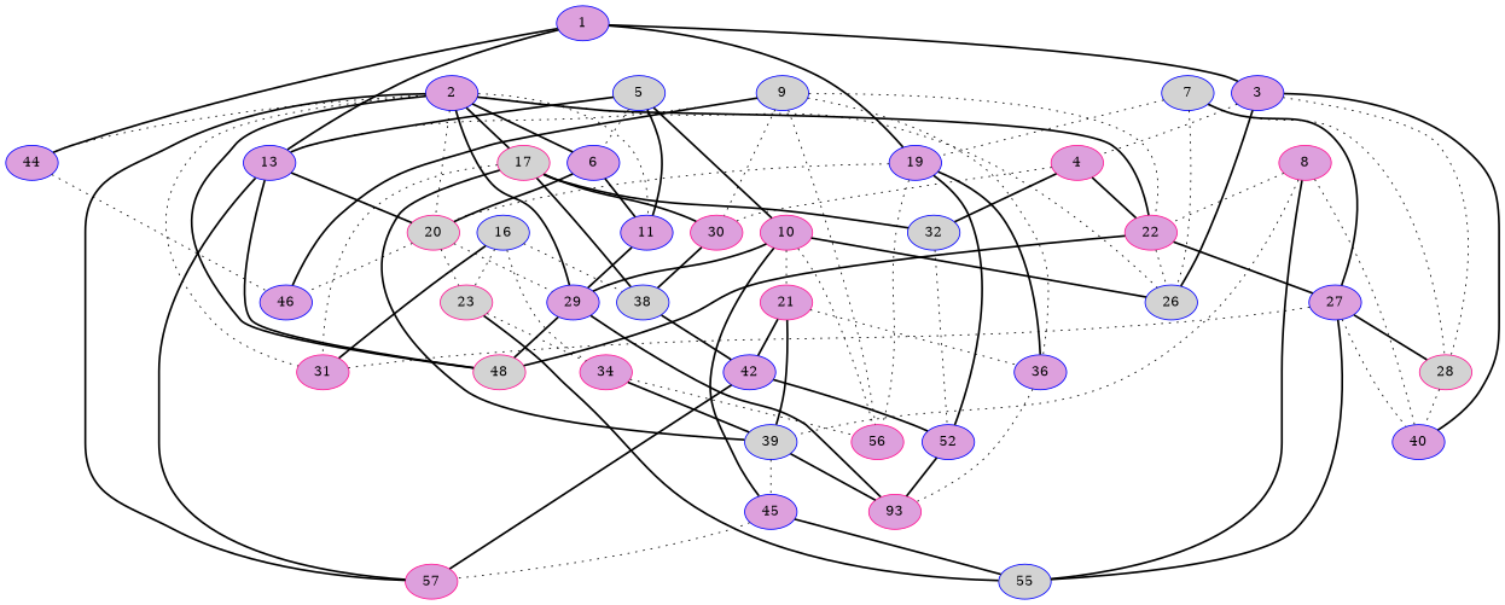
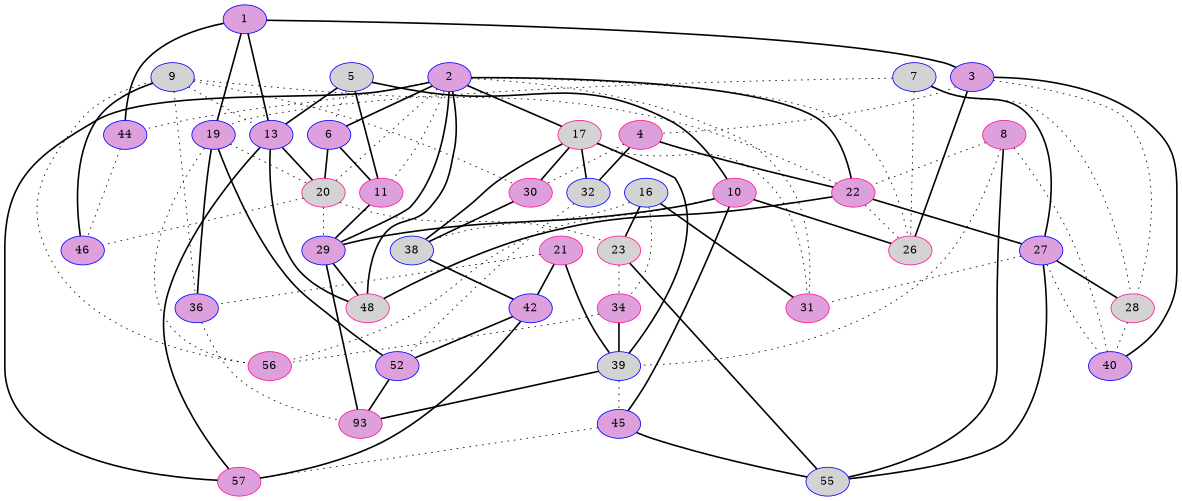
  graph {
    node [color=blue fillcolor=plum style=filled]
    edge [style=bold]
    3 [super="+14"]
-   26 [fillcolor=lightgrey super="+33"]
+   26 [color=deeppink fillcolor=lightgrey super="+33"]
    4 [color=deeppink]
    28 [color=deeppink fillcolor=lightgrey]
    40
    1
    13 [super="+18"]
    19 [super="+51"]
    44
    20 [color=deeppink fillcolor=lightgrey super="+58+35"]
    48 [color=deeppink fillcolor=lightgrey]
    57 [color=deeppink]
    36
    56 [color=deeppink]
    52
    46
    2 [super="+12+37"]
    6
-   11
+   11 [color=deeppink]
    17 [color=deeppink fillcolor=lightgrey super="+25"]
    22 [color=deeppink super="+50+59"]
    29 [super="+49"]
    31 [color=deeppink]
    30 [color=deeppink]
    32 [fillcolor=lightgrey]
    39 [fillcolor=lightgrey super="+47"]
    38 [fillcolor=lightgrey]
    23 [color=deeppink fillcolor=lightgrey]
    27 [super="+54"]
    n30 [color=deeppink label=93]
    5 [fillcolor=lightgrey]
    10 [color=deeppink super="+43"]
    21 [color=deeppink]
    45
    7 [fillcolor=lightgrey]
    55 [fillcolor=lightgrey]
    8 [color=deeppink]
    9 [fillcolor=lightgrey super="+24"]
    42
    16 [fillcolor=lightgrey]
    34 [color=deeppink]
    3 -- 26 [weight=2]
    3 -- 4 [style=dotted]
    3 -- 28 [style=dotted]
    3 -- 40
    4 -- 22
    4 -- 30 [style=dotted]
    4 -- 32
    28 -- 40 [style=dotted]
    1 -- 3
    1 -- 13
    1 -- 19
    1 -- 44
    13 -- 20
    13 -- 48
    13 -- 57
    19 -- 20 [style=dotted]
    19 -- 36
    19 -- 56 [style=dotted]
    19 -- 52
    44 -- 46 [style=dotted]
    20 -- 46 [style=dotted weight=2]
    20 -- 29 [style=dotted]
    20 -- 23 [style=dotted]
    36 -- n30 [style=dotted]
    52 -- n30
    2 -- 26 [style=dotted]
    2 -- 44 [style=dotted weight=2]
    2 -- 20 [style=dotted]
    2 -- 48
    2 -- 57
    2 -- 6
    2 -- 11 [style=dotted]
    2 -- 17
    2 -- 22
    2 -- 29
    2 -- 31 [style=dotted]
    6 -- 20
    6 -- 11
    11 -- 29
    17 -- 31 [style=dotted]
    17 -- 30
    17 -- 32
    17 -- 39
    17 -- 38
    22 -- 26 [style=dotted]
    22 -- 48 [weight=2]
    22 -- 27
    29 -- 48
    29 -- n30
    30 -- 38
    32 -- 52 [style=dotted]
    39 -- n30
    39 -- 45 [style=dotted]
    38 -- 42
    23 -- 55
    23 -- 34 [style=dotted]
    27 -- 28
    27 -- 40 [style=dotted]
    27 -- 31 [style=dotted]
    27 -- 55
    5 -- 13
    5 -- 6 [style=dotted]
    5 -- 11
    5 -- 10
    10 -- 26
    10 -- 56 [style=dotted]
    10 -- 29
-   10 -- 21 [style=dotted]
    10 -- 45
    21 -- 36 [style=dotted]
    21 -- 39
    21 -- 42
    45 -- 57 [style=dotted]
    45 -- 55
    7 -- 26 [style=dotted]
    7 -- 28 [style=dotted]
    7 -- 19 [style=dotted]
    7 -- 27
    8 -- 40 [style=dotted]
    8 -- 22 [style=dotted]
    8 -- 39 [style=dotted]
    8 -- 55
    9 -- 13 [style=dotted]
    9 -- 36 [style=dotted]
    9 -- 56 [style=dotted]
    9 -- 46
    9 -- 22 [style=dotted]
    9 -- 30 [style=dotted]
    42 -- 57
    42 -- 52
    16 -- 31
    16 -- 38 [style=dotted]
-   16 -- 23 [style=dotted]
+   16 -- 23
    16 -- 34 [style=dotted]
    34 -- 56 [style=dotted]
    34 -- 39
  }
